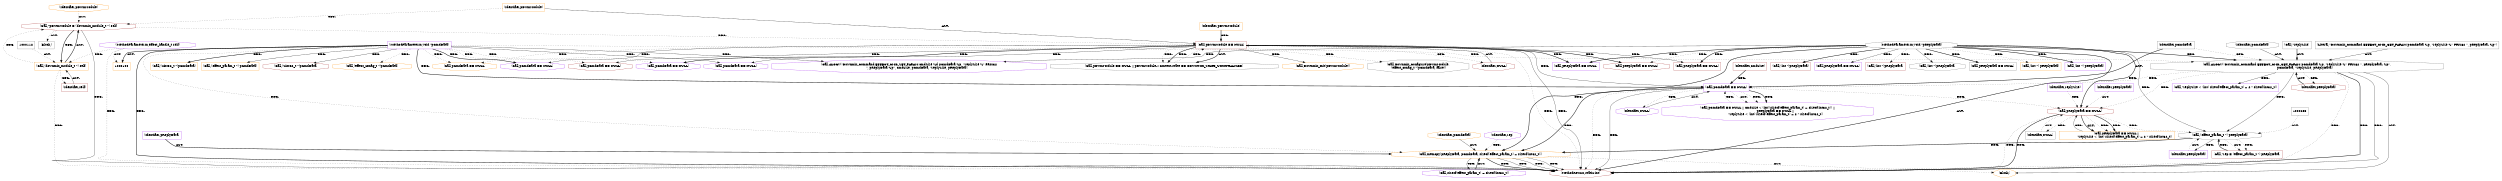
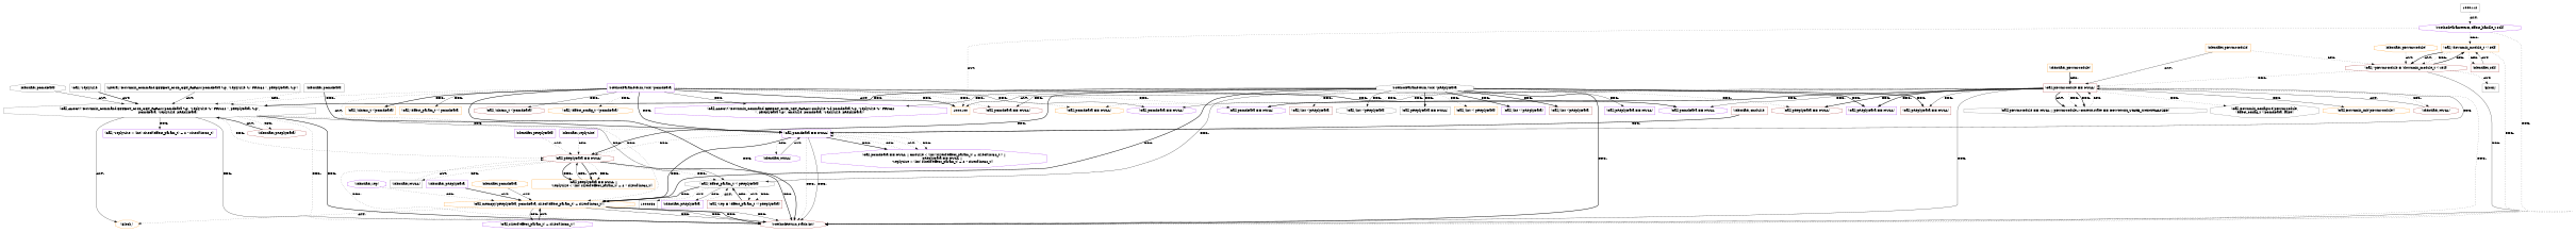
  digraph {
    node [color=purple shape=box]
    edge [style=dotted]
    n1 [color=darkorange label="(Call,memcpy(pReplyData, pCmdData, sizeof(effect_param_t) + sizeof(int32_t)))" shape=octagon]
    n2 [label="(Call,sizeof(effect_param_t) + sizeof(int32_t))" shape=octagon]
    n3 [color=brown label="(MethodReturn,static int)" shape=octagon]
    n4 [color=darkorange label="(Block,)" shape=octagon]
    n5 [color=gray40 label="(Call,(effect_param_t *) pReplyData)" shape=octagon]
    n6 [label="(Identifier,pReplyData)"]
    n7 [color=brown label="(Call,*rep = (effect_param_t *) pReplyData)"]
    n8 [color=brown label="(Call,pReplyData == NULL)" shape=octagon]
    n9 [color=gray40 label="(Identifier,NULL)"]
    n10 [color=darkorange label="(Call,pReplyData == NULL ||\n                 *replySize < (int) sizeof(effect_param_t) + 2 * sizeof(int32_t))"]
    n11 [color=gray40 label="(Call,ALOGV(\"Downmix_Command EFFECT_CMD_GET_PARAM pCmdData %p, *replySize %\" PRIu32 \", pReplyData: %p\",\n                 pCmdData, *replySize, pReplyData))" shape=octagon]
    n12 [label="(Call,pCmdData == NULL)"]
    n13 [color=brown label="(Identifier,pReplyData)" shape=octagon]
    n14 [label="(Call,*replySize < (int) sizeof(effect_param_t) + 2 * sizeof(int32_t))"]
    n15 [label="(Call,pCmdData == NULL || cmdSize < (int)(sizeof(effect_param_t) + sizeof(int32_t)) ||\n                pReplyData == NULL ||\n                 *replySize < (int) sizeof(effect_param_t) + 2 * sizeof(int32_t))" shape=octagon]
    n16 [label="(Identifier,NULL)" shape=octagon]
    n17 [label="(MethodParameterIn,void *pCmdData)"]
    n18 [color=darkorange label="(Call,(effect_param_t *) pCmdData)"]
    n19 [label="(Call,pCmdData == NULL)" shape=octagon]
    n20 [label="(Call,pCmdData == NULL)" shape=octagon]
    n21 [color=darkorange label="(Call,pCmdData == NULL)" shape=octagon]
    n22 [label="(Call,pCmdData == NULL)" shape=octagon]
    n23 [color=brown label="(Call,(uint32_t *)pCmdData)" shape=octagon]
    n24 [color=darkorange label="(Call,(effect_config_t *)pCmdData)" shape=octagon]
    n25 [color=darkorange label="(Call,(uint32_t *)pCmdData)"]
    n26 [label="(Call,ALOGV(\"Downmix_Command EFFECT_CMD_SET_PARAM cmdSize %d pCmdData %p, *replySize %\" PRIu32\n                 \", pReplyData %p\", cmdSize, pCmdData, *replySize, pReplyData))" shape=octagon]
    n27 [color=brown label="(Call,pCmdData == NULL)" shape=octagon]
    1000100 [color=darkorange]
    n29 [color=gray40 label="(MethodParameterIn,void *pReplyData)" shape=octagon]
    n30 [label="(Call,pReplyData == NULL)"]
    n31 [color=brown label="(Call,(int *)pReplyData)"]
    n32 [color=gray40 label="(Call,(int *)pReplyData)" shape=octagon]
    n33 [color=gray40 label="(Call,pReplyData == NULL)"]
    n34 [color=darkorange label="(Call,(int *) pReplyData)"]
    n35 [color=brown label="(Call,pReplyData == NULL)" shape=octagon]
    n36 [label="(Call,(int *) pReplyData)"]
    n37 [color=brown label="(Call,pReplyData == NULL)"]
    n38 [label="(Call,pReplyData == NULL)"]
    n39 [color=brown label="(Call,(int *)pReplyData)"]
    n40 [color=brown label="(Call,pDwmModule == NULL)"]
    n41 [color=darkorange label="(Call,Downmix_Init(pDwmModule))" shape=octagon]
    n42 [color=brown label="(Identifier,NULL)" shape=octagon]
    n43 [color=gray40 label="(Call,pDwmModule == NULL || pDwmModule->context.state == DOWNMIX_STATE_UNINITIALIZED)" shape=octagon]
    n44 [color=gray40 label="(Call,Downmix_Configure(pDwmModule,\n (effect_config_t *)pCmdData, false))" shape=octagon]
    n45 [color=brown label="(Call,*pDwmModule = (downmix_module_t *) self)" shape=octagon]
    n46 [color=darkorange label="(Call,(downmix_module_t *) self)"]
    n47 [color=gray40 label="(Block,)"]
    n48 [color=brown label="(Identifier,self)"]
    n49 [label="(MethodParameterIn,effect_handle_t self)" shape=octagon]
    n50 [label="(Identifier,pReplyData)"]
    n51 [color=darkorange label="(Identifier,pDwmModule)"]
    n52 [label="(Identifier,replySize)"]
    n53 [label="(Identifier,pReplyData)"]
    n54 [color=darkorange label="(Identifier,pDwmModule)"]
    n55 [color=darkorange label="(Identifier,pCmdData)" shape=octagon]
    n56 [label="(Identifier,rep)" shape=octagon]
    n57 [color=brown label="(Identifier,cmdSize)"]
    n58 [color=darkorange label="(Identifier,pDwmModule)" shape=octagon]
    n59 [color=gray40 label="(Identifier,pCmdData)"]
    n60 [color=gray40 label="(Literal,\"Downmix_Command EFFECT_CMD_GET_PARAM pCmdData %p, *replySize %\" PRIu32 \", pReplyData: %p\")"]
    n61 [color=gray40 label="(Identifier,pCmdData)" shape=octagon]
    n62 [color=gray40 label="(Call,*replySize)"]
    1000253 [color=gray40]
    1000112 [color=gray40]
    n1 -> n2 [label="CFG: " style=solid]
    n1 -> n3 [label="DDG: " style=solid]
    n1 -> n3 [label="DDG: " style=solid]
    n1 -> n3 [label="DDG: " style=solid]
    n1 -> n3 [label="DDG: " style=bold]
    n1 -> n4 [label="AST: "]
    n2 -> n1 [label="AST: " style=bold]
    n5 -> n1 [label="DDG: " style=bold]
    n5 -> n6 [label="CFG: " style=solid]
    n5 -> n7 [label="AST: "]
    n5 -> n7 [label="DDG: "]
    n6 -> n5 [label="AST: "]
    n7 -> n5 [label="CFG: " style=bold]
    n8 -> n3 [label="DDG: " style=bold]
    n8 -> n3 [label="DDG: "]
    n8 -> n5 [label="DDG: "]
    n8 -> n9 [label="CFG: "]
    n8 -> n10 [label="AST: " style=bold]
    n8 -> n10 [label="DDG: "]
    n8 -> n10 [label="DDG: " style=bold]
    n9 -> n8 [label="AST: "]
    n10 -> n8 [label="CFG: " style=solid]
    n11 -> n3 [label="DDG: "]
    n11 -> n3 [label="DDG: " style=bold]
    n11 -> n3 [label="DDG: " style=solid]
    n11 -> n4 [label="AST: " style=solid]
    n11 -> n5 [label="DDG: " style=solid]
    n11 -> n8 [label="DDG: "]
    n11 -> n12 [label="DDG: "]
    n11 -> n13 [label="CFG: "]
    n11 -> n14 [label="DDG: " style=solid]
    n12 -> n1 [label="DDG: " style=bold]
    n12 -> n3 [label="DDG: "]
    n12 -> n3 [label="DDG: " style=solid]
    n12 -> n8 [label="DDG: "]
    n12 -> n15 [label="AST: "]
    n12 -> n15 [label="DDG: "]
    n12 -> n15 [label="DDG: " style=bold]
    n12 -> n16 [label="CFG: "]
    n13 -> n11 [label="AST: " style=bold]
    n15 -> n12 [label="CFG: "]
    n16 -> n12 [label="AST: " style=solid]
    n17 -> n1 [label="DDG: "]
    n17 -> n3 [label="DDG: " style=bold]
    n17 -> n11 [label="DDG: "]
    n17 -> n12 [label="DDG: " style=bold]
    n17 -> n18 [label="DDG: " style=solid]
    n17 -> n19 [label="DDG: " style=solid]
    n17 -> n20 [label="DDG: "]
    n17 -> n21 [label="DDG: "]
    n17 -> n22 [label="DDG: " style=bold]
    n17 -> n23 [label="DDG: " style=solid]
    n17 -> n24 [label="DDG: "]
    n17 -> n25 [label="DDG: " style=bold]
    n17 -> n26 [label="DDG: " style=solid]
    n17 -> n27 [label="DDG: "]
    n17 -> 1000100 [label="AST: " style=bold]
    n29 -> n1 [label="DDG: " style=bold]
-   n29 -> n3 [label="AST: " style=bold]
+   n29 -> n3 [label="DDG: " style=bold]
    n29 -> n5 [label="DDG: " style=solid]
    n29 -> n8 [label="DDG: " style=bold]
    n29 -> n11 [label="DDG: " style=bold]
    n29 -> n26 [label="DDG: " style=solid]
+   n29 -> 1000100 [label="AST: " style=solid]
    n29 -> n30 [label="DDG: " style=solid]
    n29 -> n31 [label="DDG: "]
    n29 -> n32 [label="DDG: " style=solid]
    n29 -> n33 [label="DDG: " style=bold]
    n29 -> n34 [label="DDG: "]
    n29 -> n35 [label="DDG: "]
    n29 -> n36 [label="DDG: " style=bold]
    n29 -> n37 [label="DDG: " style=bold]
    n29 -> n38 [label="DDG: " style=bold]
    n29 -> n39 [label="DDG: " style=bold]
    n40 -> n3 [label="DDG: " style=solid]
    n40 -> n3 [label="DDG: "]
    n40 -> n12 [label="DDG: " style=solid]
    n40 -> n19 [label="DDG: " style=solid]
    n40 -> n20 [label="DDG: " style=bold]
    n40 -> n21 [label="DDG: "]
    n40 -> n22 [label="DDG: " style=solid]
    n40 -> n27 [label="DDG: " style=solid]
    n40 -> n35 [label="DDG: " style=bold]
    n40 -> n37 [label="DDG: " style=solid]
    n40 -> n38 [label="DDG: " style=bold]
    n40 -> n41 [label="DDG: " style=solid]
    n40 -> n42 [label="CFG: "]
    n40 -> n43 [label="AST: " style=bold]
    n40 -> n43 [label="DDG: "]
    n40 -> n43 [label="DDG: " style=bold]
    n40 -> n44 [label="DDG: "]
    n42 -> n40 [label="AST: " style=solid]
    n43 -> n40 [label="CFG: "]
    n45 -> n3 [label="DDG: " style=solid]
    n45 -> n40 [label="DDG: "]
    n45 -> n46 [label="CFG: " style=bold]
    n45 -> n47 [label="AST: "]
    n46 -> n3 [label="DDG: "]
    n46 -> n45 [label="AST: " style=bold]
    n46 -> n45 [label="DDG: "]
    n46 -> n48 [label="CFG: "]
    n48 -> n46 [label="AST: " style=solid]
    n49 -> n3 [label="DDG: "]
    n49 -> 1000100 [label="AST: "]
    n49 -> n46 [label="DDG: "]
    n50 -> n8 [label="AST: "]
    n51 -> n40 [label="CFG: " style=bold]
    n52 -> n8 [label="CFG: "]
    n53 -> n1 [label="AST: " style=bold]
    n54 -> n40 [label="AST: " style=solid]
    n54 -> n45 [label="CFG: "]
    n55 -> n1 [label="AST: " style=solid]
    n56 -> n1 [label="CFG: "]
    n57 -> n12 [label="CFG: " style=bold]
    n58 -> n45 [label="AST: "]
    n59 -> n11 [label="CFG: "]
    n59 -> n12 [label="AST: " style=bold]
    n60 -> n11 [label="AST: " style=solid]
    n61 -> n11 [label="AST: " style=solid]
    n62 -> n11 [label="AST: " style=bold]
-   1000253 -> n5 [label="AST: "]
-   1000112 -> n46 [label="AST: "]
+   n5 -> 1000253 [label="AST: "]
+   1000112 -> n49 [label="AST: "]
  }
